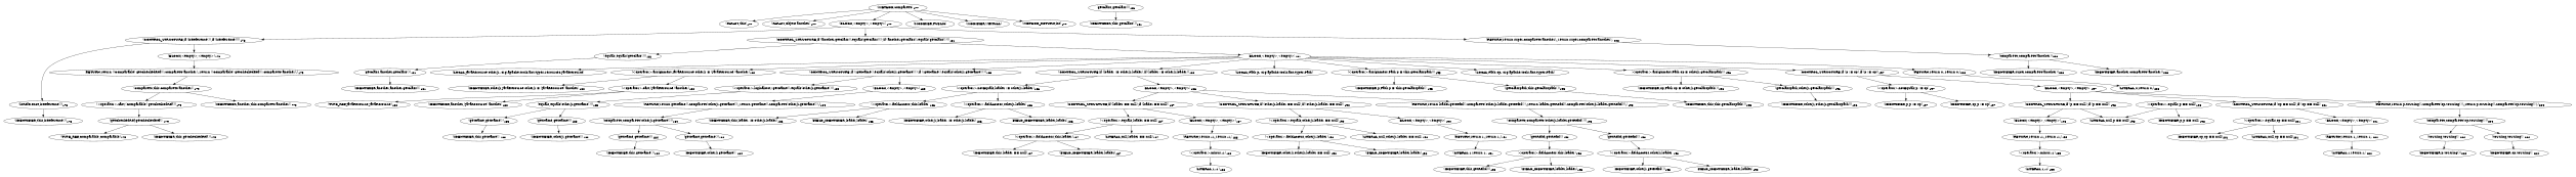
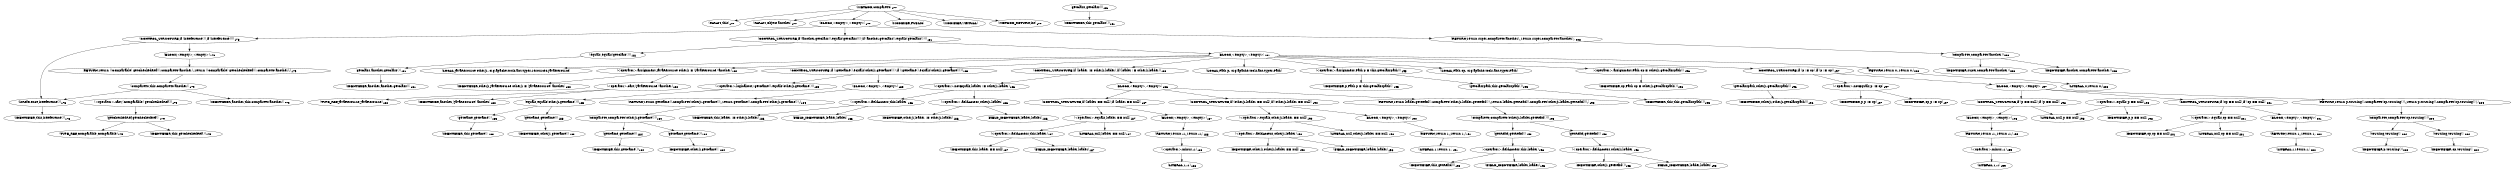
  digraph {
    n1 [label=<(METHOD,compareTo)<SUB>177</SUB>>]
    n2 [label=<(PARAM,this)<SUB>177</SUB>>]
    n3 [label=<(PARAM,Object another)<SUB>177</SUB>>]
    n4 [label=<(BLOCK,&lt;empty&gt;,&lt;empty&gt;)<SUB>177</SUB>>]
    n5 [label=<(MODIFIER,PUBLIC)>]
    n6 [label=<(MODIFIER,VIRTUAL)>]
    n7 [label=<(METHOD_RETURN,int)<SUB>177</SUB>>]
    n8 [label=<(CONTROL_STRUCTURE,if (isReference()),if (isReference()))<SUB>178</SUB>>]
    n9 [label=<(CONTROL_STRUCTURE,if (another.getClass().equals(getClass())),if (another.getClass().equals(getClass())))<SUB>181</SUB>>]
    n10 [label=<(RETURN,return super.compareTo(another);,return super.compareTo(another);)<SUB>208</SUB>>]
    n11 [label=<(isReference,isReference())<SUB>178</SUB>>]
    n12 [label=<(BLOCK,&lt;empty&gt;,&lt;empty&gt;)<SUB>178</SUB>>]
    n13 [label=<(equals,equals(getClass()))<SUB>181</SUB>>]
    n14 [label=<(BLOCK,&lt;empty&gt;,&lt;empty&gt;)<SUB>181</SUB>>]
    n15 [label=<(compareTo,compareTo(another))<SUB>208</SUB>>]
    n16 [label=<(IDENTIFIER,this,isReference())<SUB>178</SUB>>]
    n17 [label=<(RETURN,return ((Comparable) getCheckedRef()).compareTo(another);,return ((Comparable) getCheckedRef()).compareTo(another);)<SUB>179</SUB>>]
    n18 [label=<(compareTo,this.compareTo(another))<SUB>179</SUB>>]
    n19 [label=<(&lt;operator&gt;.cast,(Comparable) getCheckedRef())<SUB>179</SUB>>]
    n20 [label=<(IDENTIFIER,another,this.compareTo(another))<SUB>779</SUB>>]
    n21 [label=<(getCheckedRef,getCheckedRef())<SUB>179</SUB>>]
    n22 [label=<(TYPE_REF,Comparable,Comparable)<SUB>179</SUB>>]
    n23 [label=<(IDENTIFIER,this,getCheckedRef())<SUB>179</SUB>>]
    n24 [label=<(getClass,another.getClass())<SUB>181</SUB>>]
    n25 [label=<(LOCAL,JavaResource otherjr: org.apache.tools.ant.types.resources.JavaResource)>]
    n26 [label=<(&lt;operator&gt;.assignment,JavaResource otherjr = (JavaResource) another)<SUB>182</SUB>>]
    n27 [label=<(CONTROL_STRUCTURE,if (!getName().equals(otherjr.getName())),if (!getName().equals(otherjr.getName())))<SUB>183</SUB>>]
    n28 [label=<(CONTROL_STRUCTURE,if (loader != otherjr.loader),if (loader != otherjr.loader))<SUB>186</SUB>>]
    n29 [label=<(LOCAL,Path p: org.apache.tools.ant.types.Path)>]
    n30 [label=<(&lt;operator&gt;.assignment,Path p = this.getClasspath())<SUB>195</SUB>>]
    n31 [label=<(LOCAL,Path op: org.apache.tools.ant.types.Path)>]
    n32 [label=<(&lt;operator&gt;.assignment,Path op = otherjr.getClasspath())<SUB>196</SUB>>]
    n33 [label=<(CONTROL_STRUCTURE,if (p != op),if (p != op))<SUB>197</SUB>>]
    n34 [label=<(RETURN,return 0;,return 0;)<SUB>206</SUB>>]
    n35 [label=<(IDENTIFIER,another,another.getClass())<SUB>181</SUB>>]
    n36 [label=<(getClass,getClass())<SUB>181</SUB>>]
    n37 [label=<(IDENTIFIER,this,getClass())<SUB>181</SUB>>]
    n38 [label=<(IDENTIFIER,otherjr,JavaResource otherjr = (JavaResource) another)<SUB>182</SUB>>]
    n39 [label=<(&lt;operator&gt;.cast,(JavaResource) another)<SUB>182</SUB>>]
    n40 [label=<(&lt;operator&gt;.logicalNot,!getName().equals(otherjr.getName()))<SUB>183</SUB>>]
    n41 [label=<(BLOCK,&lt;empty&gt;,&lt;empty&gt;)<SUB>183</SUB>>]
    n42 [label=<(&lt;operator&gt;.notEquals,loader != otherjr.loader)<SUB>186</SUB>>]
    n43 [label=<(BLOCK,&lt;empty&gt;,&lt;empty&gt;)<SUB>186</SUB>>]
    n44 [label=<(IDENTIFIER,p,Path p = this.getClasspath())<SUB>195</SUB>>]
    n45 [label=<(getClasspath,this.getClasspath())<SUB>195</SUB>>]
    n46 [label=<(IDENTIFIER,op,Path op = otherjr.getClasspath())<SUB>196</SUB>>]
    n47 [label=<(getClasspath,otherjr.getClasspath())<SUB>196</SUB>>]
    n48 [label=<(&lt;operator&gt;.notEquals,p != op)<SUB>197</SUB>>]
    n49 [label=<(BLOCK,&lt;empty&gt;,&lt;empty&gt;)<SUB>197</SUB>>]
    n50 [label=<(LITERAL,0,return 0;)<SUB>206</SUB>>]
    n51 [label=<(TYPE_REF,JavaResource,JavaResource)<SUB>182</SUB>>]
    n52 [label=<(IDENTIFIER,another,(JavaResource) another)<SUB>182</SUB>>]
    n53 [label=<(equals,equals(otherjr.getName()))<SUB>183</SUB>>]
    n54 [label=<(RETURN,return getName().compareTo(otherjr.getName());,return getName().compareTo(otherjr.getName());)<SUB>184</SUB>>]
    n55 [label=<(getName,getName())<SUB>183</SUB>>]
    n56 [label=<(getName,getName())<SUB>183</SUB>>]
    n57 [label=<(IDENTIFIER,this,getName())<SUB>183</SUB>>]
    n58 [label=<(IDENTIFIER,otherjr,getName())<SUB>183</SUB>>]
    n59 [label=<(compareTo,compareTo(otherjr.getName()))<SUB>184</SUB>>]
    n60 [label=<(getName,getName())<SUB>184</SUB>>]
    n61 [label=<(getName,getName())<SUB>184</SUB>>]
    n62 [label=<(IDENTIFIER,this,getName())<SUB>184</SUB>>]
    n63 [label=<(IDENTIFIER,otherjr,getName())<SUB>184</SUB>>]
    n64 [label=<(&lt;operator&gt;.fieldAccess,this.loader)<SUB>186</SUB>>]
    n65 [label=<(&lt;operator&gt;.fieldAccess,otherjr.loader)<SUB>186</SUB>>]
    n66 [label=<(CONTROL_STRUCTURE,if (loader == null),if (loader == null))<SUB>187</SUB>>]
    n67 [label=<(CONTROL_STRUCTURE,if (otherjr.loader == null),if (otherjr.loader == null))<SUB>190</SUB>>]
    n68 [label=<(RETURN,return loader.getRefId().compareTo(otherjr.loader.getRefId());,return loader.getRefId().compareTo(otherjr.loader.getRefId());)<SUB>193</SUB>>]
    n69 [label=<(IDENTIFIER,this,loader != otherjr.loader)<SUB>186</SUB>>]
    n70 [label=<(FIELD_IDENTIFIER,loader,loader)<SUB>186</SUB>>]
    n71 [label=<(IDENTIFIER,otherjr,loader != otherjr.loader)<SUB>186</SUB>>]
    n72 [label=<(FIELD_IDENTIFIER,loader,loader)<SUB>186</SUB>>]
    n73 [label=<(&lt;operator&gt;.equals,loader == null)<SUB>187</SUB>>]
    n74 [label=<(BLOCK,&lt;empty&gt;,&lt;empty&gt;)<SUB>187</SUB>>]
    n75 [label=<(&lt;operator&gt;.equals,otherjr.loader == null)<SUB>190</SUB>>]
    n76 [label=<(BLOCK,&lt;empty&gt;,&lt;empty&gt;)<SUB>190</SUB>>]
    n77 [label=<(compareTo,compareTo(otherjr.loader.getRefId()))<SUB>193</SUB>>]
    n78 [label=<(&lt;operator&gt;.fieldAccess,this.loader)<SUB>187</SUB>>]
    n79 [label=<(LITERAL,null,loader == null)<SUB>187</SUB>>]
    n80 [label=<(RETURN,return -1;,return -1;)<SUB>188</SUB>>]
    n81 [label=<(IDENTIFIER,this,loader == null)<SUB>187</SUB>>]
    n82 [label=<(FIELD_IDENTIFIER,loader,loader)<SUB>187</SUB>>]
    n83 [label=<(&lt;operator&gt;.minus,-1)<SUB>188</SUB>>]
    n84 [label=<(LITERAL,1,-1)<SUB>188</SUB>>]
    n85 [label=<(&lt;operator&gt;.fieldAccess,otherjr.loader)<SUB>190</SUB>>]
    n86 [label=<(LITERAL,null,otherjr.loader == null)<SUB>190</SUB>>]
    n87 [label=<(RETURN,return 1;,return 1;)<SUB>191</SUB>>]
    n88 [label=<(IDENTIFIER,otherjr,otherjr.loader == null)<SUB>190</SUB>>]
    n89 [label=<(FIELD_IDENTIFIER,loader,loader)<SUB>190</SUB>>]
    n90 [label=<(LITERAL,1,return 1;)<SUB>191</SUB>>]
    n91 [label=<(getRefId,getRefId())<SUB>193</SUB>>]
    n92 [label=<(getRefId,getRefId())<SUB>193</SUB>>]
    n93 [label=<(&lt;operator&gt;.fieldAccess,this.loader)<SUB>193</SUB>>]
    n94 [label=<(&lt;operator&gt;.fieldAccess,otherjr.loader)<SUB>193</SUB>>]
    n95 [label=<(IDENTIFIER,this,getRefId())<SUB>193</SUB>>]
    n96 [label=<(FIELD_IDENTIFIER,loader,loader)<SUB>193</SUB>>]
    n97 [label=<(IDENTIFIER,otherjr,getRefId())<SUB>193</SUB>>]
    n98 [label=<(FIELD_IDENTIFIER,loader,loader)<SUB>193</SUB>>]
    n99 [label=<(IDENTIFIER,this,this.getClasspath())<SUB>195</SUB>>]
    n100 [label=<(IDENTIFIER,otherjr,otherjr.getClasspath())<SUB>196</SUB>>]
    n101 [label=<(IDENTIFIER,p,p != op)<SUB>197</SUB>>]
    n102 [label=<(IDENTIFIER,op,p != op)<SUB>197</SUB>>]
    n103 [label=<(CONTROL_STRUCTURE,if (p == null),if (p == null))<SUB>198</SUB>>]
    n104 [label=<(CONTROL_STRUCTURE,if (op == null),if (op == null))<SUB>201</SUB>>]
    n105 [label=<(RETURN,return p.toString().compareTo(op.toString());,return p.toString().compareTo(op.toString());)<SUB>204</SUB>>]
    n106 [label=<(BLOCK,&lt;empty&gt;,&lt;empty&gt;)<SUB>198</SUB>>]
    n107 [label=<(LITERAL,null,p == null)<SUB>198</SUB>>]
    n108 [label=<(&lt;operator&gt;.equals,op == null)<SUB>201</SUB>>]
    n109 [label=<(BLOCK,&lt;empty&gt;,&lt;empty&gt;)<SUB>201</SUB>>]
    n110 [label=<(compareTo,compareTo(op.toString()))<SUB>204</SUB>>]
    n111 [label=<(&lt;operator&gt;.equals,p == null)<SUB>198</SUB>>]
    n112 [label=<(IDENTIFIER,p,p == null)<SUB>198</SUB>>]
    n113 [label=<(RETURN,return -1;,return -1;)<SUB>199</SUB>>]
    n114 [label=<(&lt;operator&gt;.minus,-1)<SUB>199</SUB>>]
    n115 [label=<(LITERAL,1,-1)<SUB>199</SUB>>]
    n116 [label=<(IDENTIFIER,op,op == null)<SUB>201</SUB>>]
    n117 [label=<(LITERAL,null,op == null)<SUB>201</SUB>>]
    n118 [label=<(RETURN,return 1;,return 1;)<SUB>202</SUB>>]
    n119 [label=<(LITERAL,1,return 1;)<SUB>202</SUB>>]
    n120 [label=<(toString,toString())<SUB>204</SUB>>]
    n121 [label=<(toString,toString())<SUB>204</SUB>>]
    n122 [label=<(IDENTIFIER,p,toString())<SUB>204</SUB>>]
    n123 [label=<(IDENTIFIER,op,toString())<SUB>204</SUB>>]
    n124 [label=<(IDENTIFIER,super,compareTo(another))<SUB>208</SUB>>]
    n125 [label=<(IDENTIFIER,another,compareTo(another))<SUB>208</SUB>>]
    n1 -> n2
    n1 -> n3
    n1 -> n4
    n1 -> n5
    n1 -> n6
    n1 -> n7
    n4 -> n8
    n4 -> n9
    n4 -> n10
    n8 -> n11
    n8 -> n12
    n9 -> n13
    n9 -> n14
    n10 -> n15
    n11 -> n16
    n12 -> n17
    n13 -> n24
    n14 -> n25
    n14 -> n26
    n14 -> n27
    n14 -> n28
    n14 -> n29
    n14 -> n30
    n14 -> n31
    n14 -> n32
    n14 -> n33
    n14 -> n34
    n15 -> n124
    n15 -> n125
    n17 -> n18
-   n18 -> n19
+   n18 -> n11
    n18 -> n20
    n19 -> n21
    n21 -> n22
    n21 -> n23
    n24 -> n35
    n26 -> n38
    n26 -> n39
    n27 -> n40
    n27 -> n41
    n28 -> n42
    n28 -> n43
    n30 -> n44
    n30 -> n45
    n32 -> n46
-   n32 -> n47
    n33 -> n48
    n33 -> n49
    n34 -> n50
    n36 -> n37
    n39 -> n51
    n39 -> n52
    n40 -> n53
    n41 -> n54
    n42 -> n64
    n42 -> n65
    n43 -> n66
    n43 -> n67
    n43 -> n68
    n45 -> n99
    n47 -> n100
    n48 -> n101
    n48 -> n102
    n49 -> n103
    n49 -> n104
    n49 -> n105
    n53 -> n55
    n53 -> n56
    n54 -> n59
    n55 -> n57
    n56 -> n58
    n59 -> n60
    n59 -> n61
    n60 -> n62
    n61 -> n63
    n64 -> n69
    n64 -> n70
    n65 -> n71
    n65 -> n72
    n66 -> n73
    n66 -> n74
    n67 -> n75
    n67 -> n76
    n68 -> n77
    n73 -> n78
    n73 -> n79
    n74 -> n80
    n75 -> n85
    n75 -> n86
    n76 -> n87
    n77 -> n91
    n77 -> n92
    n78 -> n81
    n78 -> n82
    n80 -> n83
    n83 -> n84
    n85 -> n88
    n85 -> n89
    n87 -> n90
    n91 -> n93
    n92 -> n94
    n93 -> n95
    n93 -> n96
    n94 -> n97
    n94 -> n98
    n103 -> n106
    n103 -> n107
+   n104 -> n108
    n104 -> n109
    n105 -> n110
    n106 -> n113
    n108 -> n116
    n108 -> n117
    n109 -> n118
    n110 -> n120
    n110 -> n121
    n111 -> n107
    n111 -> n112
    n113 -> n114
    n114 -> n115
    n118 -> n119
    n120 -> n122
    n121 -> n123
  }
